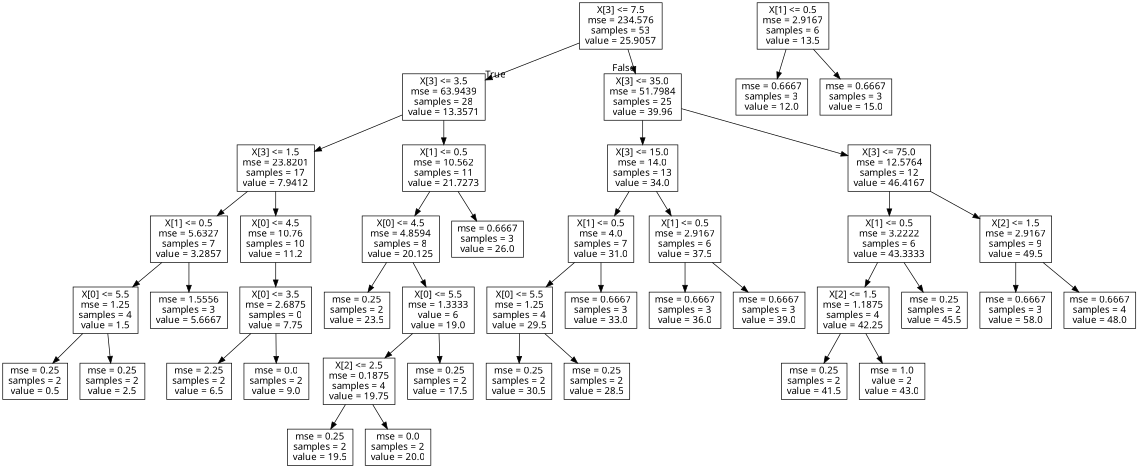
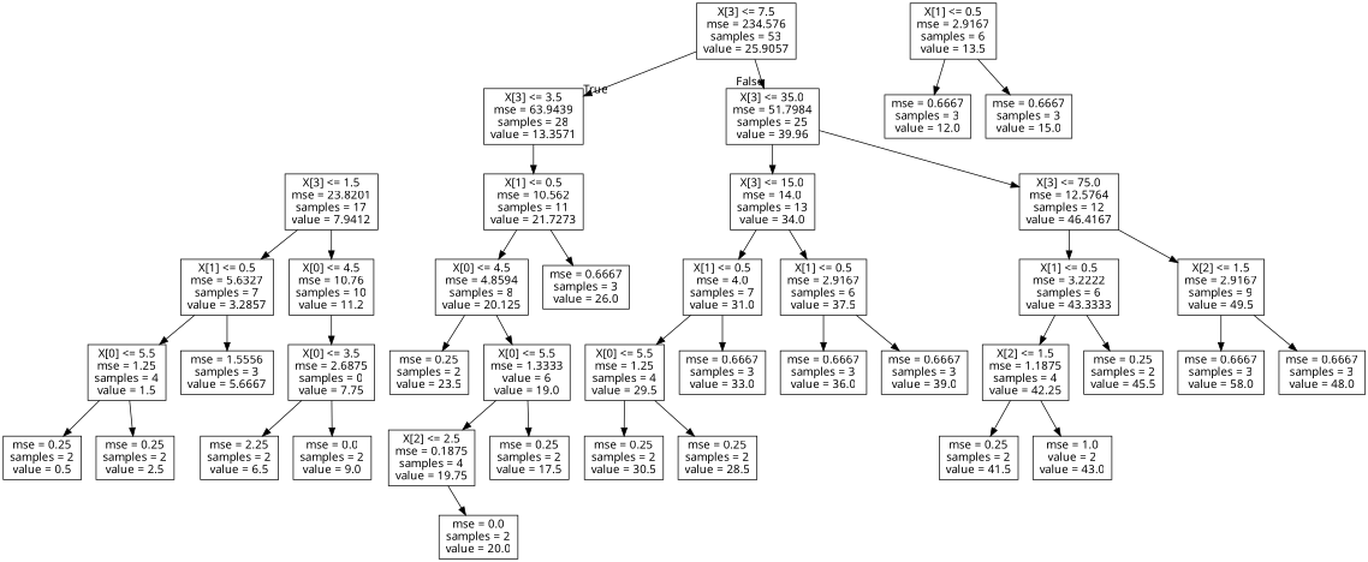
  digraph {
    fontname="Noto Sans"
    node [fontname="Noto Sans" shape=box]
    edge [fontname="Noto Sans"]
    n1 [label="X[3] <= 7.5\nmse = 234.576\nsamples = 53\nvalue = 25.9057"]
    n2 [label="X[3] <= 3.5\nmse = 63.9439\nsamples = 28\nvalue = 13.3571"]
    n3 [label="X[3] <= 35.0\nmse = 51.7984\nsamples = 25\nvalue = 39.96"]
    n4 [label="X[3] <= 1.5\nmse = 23.8201\nsamples = 17\nvalue = 7.9412"]
    n5 [label="X[1] <= 0.5\nmse = 10.562\nsamples = 11\nvalue = 21.7273"]
    n6 [label="X[3] <= 15.0\nmse = 14.0\nsamples = 13\nvalue = 34.0"]
    n7 [label="X[3] <= 75.0\nmse = 12.5764\nsamples = 12\nvalue = 46.4167"]
    n8 [label="X[1] <= 0.5\nmse = 5.6327\nsamples = 7\nvalue = 3.2857"]
    n9 [label="X[0] <= 4.5\nmse = 10.76\nsamples = 10\nvalue = 11.2"]
    n10 [label="X[0] <= 4.5\nmse = 4.8594\nsamples = 8\nvalue = 20.125"]
    n11 [label="mse = 0.6667\nsamples = 3\nvalue = 26.0"]
    n12 [label="X[0] <= 5.5\nmse = 1.25\nsamples = 4\nvalue = 1.5"]
    n13 [label="mse = 1.5556\nsamples = 3\nvalue = 5.6667"]
    n14 [label="X[0] <= 3.5\nmse = 2.6875\nsamples = 0\nvalue = 7.75"]
    n15 [label="mse = 0.25\nsamples = 2\nvalue = 0.5"]
    n16 [label="mse = 0.25\nsamples = 2\nvalue = 2.5"]
    n17 [label="mse = 2.25\nsamples = 2\nvalue = 6.5"]
    n18 [label="mse = 0.0\nsamples = 2\nvalue = 9.0"]
    n19 [label="X[1] <= 0.5\nmse = 2.9167\nsamples = 6\nvalue = 13.5"]
    n20 [label="mse = 0.6667\nsamples = 3\nvalue = 12.0"]
    n21 [label="mse = 0.6667\nsamples = 3\nvalue = 15.0"]
    n22 [label="mse = 0.25\nsamples = 2\nvalue = 23.5"]
    n23 [label="X[0] <= 5.5\nmse = 1.3333\nvalue = 6\nvalue = 19.0"]
    n24 [label="X[2] <= 2.5\nmse = 0.1875\nsamples = 4\nvalue = 19.75"]
    n25 [label="mse = 0.25\nsamples = 2\nvalue = 17.5"]
-   n26 [label="mse = 0.25\nsamples = 2\nvalue = 19.5"]
    n27 [label="mse = 0.0\nsamples = 2\nvalue = 20.0"]
    n28 [label="X[1] <= 0.5\nmse = 4.0\nsamples = 7\nvalue = 31.0"]
    n29 [label="X[1] <= 0.5\nmse = 2.9167\nsamples = 6\nvalue = 37.5"]
    n30 [label="X[1] <= 0.5\nmse = 3.2222\nsamples = 6\nvalue = 43.3333"]
    n31 [label="X[2] <= 1.5\nmse = 2.9167\nsamples = 9\nvalue = 49.5"]
    n32 [label="X[0] <= 5.5\nmse = 1.25\nsamples = 4\nvalue = 29.5"]
    n33 [label="mse = 0.6667\nsamples = 3\nvalue = 33.0"]
    n34 [label="mse = 0.6667\nsamples = 3\nvalue = 36.0"]
    n35 [label="mse = 0.6667\nsamples = 3\nvalue = 39.0"]
    n36 [label="mse = 0.25\nsamples = 2\nvalue = 30.5"]
    n37 [label="mse = 0.25\nsamples = 2\nvalue = 28.5"]
    n38 [label="X[2] <= 1.5\nmse = 1.1875\nsamples = 4\nvalue = 42.25"]
    n39 [label="mse = 0.25\nsamples = 2\nvalue = 45.5"]
    n40 [label="mse = 0.6667\nsamples = 3\nvalue = 58.0"]
-   n41 [label="mse = 0.6667\nsamples = 4\nvalue = 48.0"]
+   n41 [label="mse = 0.6667\nsamples = 3\nvalue = 48.0"]
    n42 [label="mse = 0.25\nsamples = 2\nvalue = 41.5"]
    n43 [label="mse = 1.0\nvalue = 2\nvalue = 43.0"]
    n1 -> n2 [headlabel=True labelangle=45 labeldistance=2.5]
    n1 -> n3 [headlabel=False labelangle=-45 labeldistance=2.5]
-   n2 -> n4
    n2 -> n5
    n3 -> n6
    n3 -> n7
    n4 -> n8
    n4 -> n9
    n5 -> n10
    n5 -> n11
    n6 -> n28
    n6 -> n29
    n7 -> n30
    n7 -> n31
    n8 -> n12
    n8 -> n13
    n9 -> n14
    n10 -> n22
    n10 -> n23
    n12 -> n15
    n12 -> n16
    n14 -> n17
    n14 -> n18
    n19 -> n20
    n19 -> n21
    n23 -> n24
    n23 -> n25
-   n24 -> n26
    n24 -> n27
    n28 -> n32
    n28 -> n33
    n29 -> n34
    n29 -> n35
    n30 -> n38
    n30 -> n39
    n31 -> n40
    n31 -> n41
    n32 -> n36
    n32 -> n37
    n38 -> n42
    n38 -> n43
  }
